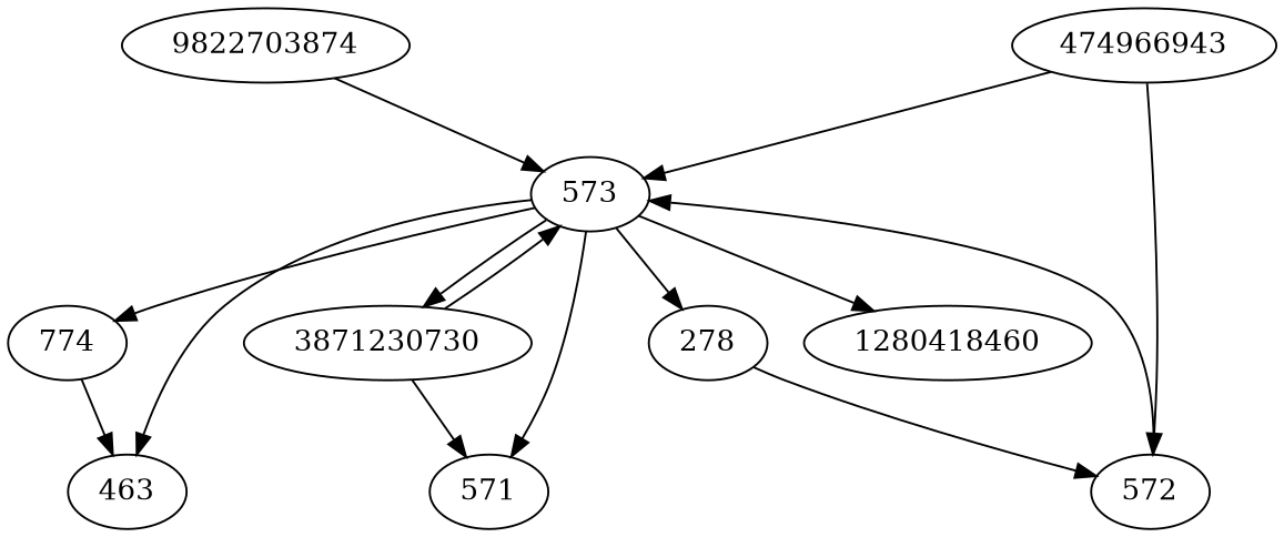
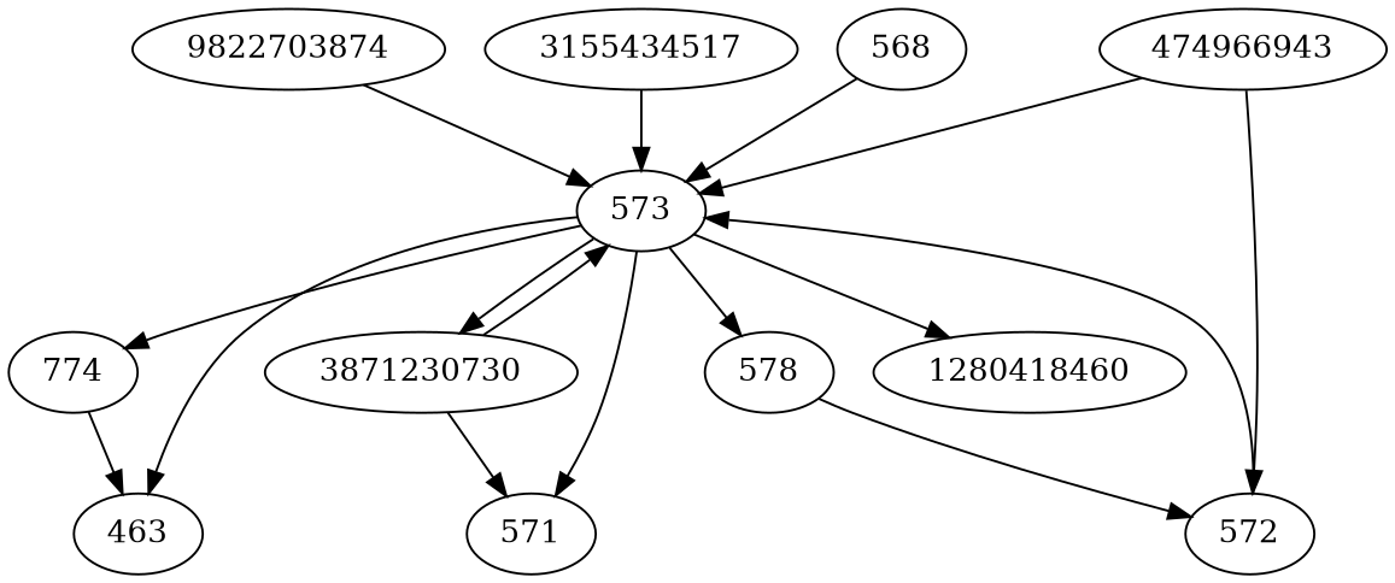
  strict digraph {
    n1 [label=9822703874]
    573
    n3 [label=774]
    n4 [label=463]
    3871230730
    571
-   578 [label=278]
+   578
    n8 [label=1280418460]
+   3155434517
+   568
    572
    n12 [label=474966943]
    n1 -> 573
    573 -> n3
    573 -> n4
    573 -> 3871230730
    573 -> 571
    573 -> 578
    573 -> n8
    n3 -> n4
    3871230730 -> 573
    3871230730 -> 571
    578 -> 572
+   3155434517 -> 573
+   568 -> 573
    572 -> 573
    n12 -> 573
    n12 -> 572
  }
